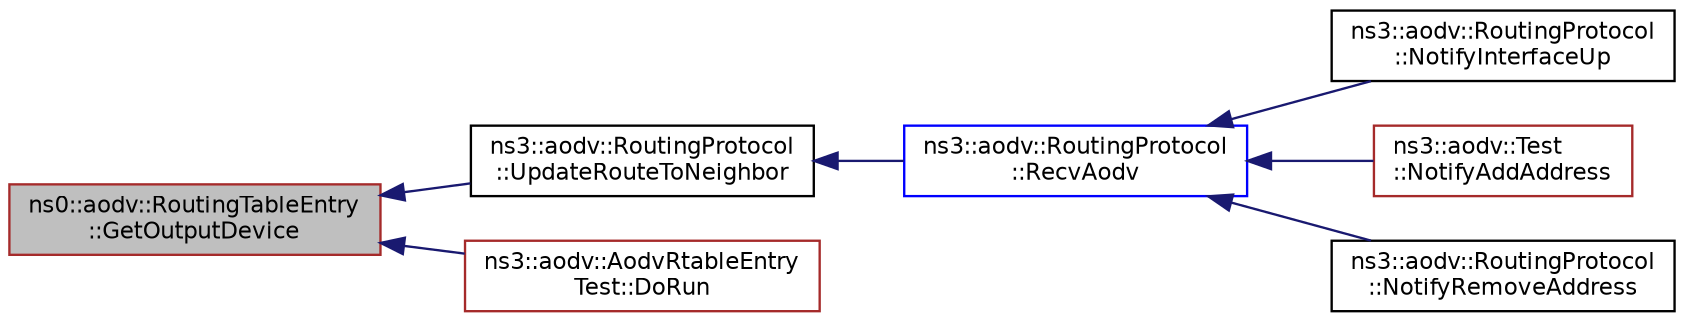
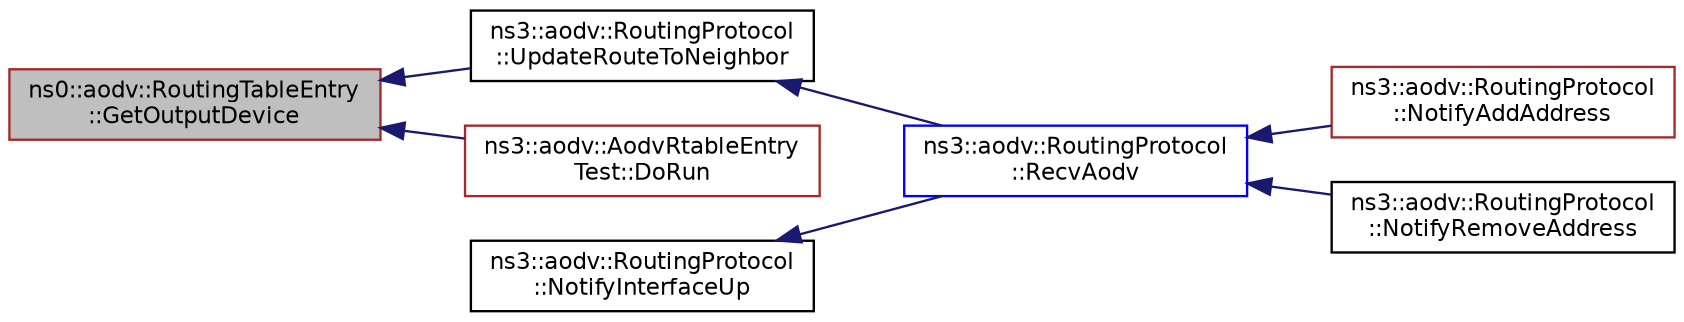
  digraph {
    rankdir=LR
    node [color=brown fillcolor=white fontname=Helvetica fontsize=10 shape=record style=filled]
    edge [color=midnightblue dir=back fontname=Helvetica fontsize=10 labelfontname=Helvetica labelfontsize=10 style=solid]
    n1 [fillcolor=grey75 fontcolor=black height=0.2 label="ns0::aodv::RoutingTableEntry\l::GetOutputDevice" width=0.4]
    n2 [color=black height=0.2 label="ns3::aodv::RoutingProtocol\l::UpdateRouteToNeighbor" width=0.4]
    n3 [height=0.2 label="ns3::aodv::AodvRtableEntry\lTest::DoRun" width=0.4]
    n4 [color=blue height=0.2 label="ns3::aodv::RoutingProtocol\l::RecvAodv" width=0.4]
    n5 [color=black height=0.2 label="ns3::aodv::RoutingProtocol\l::NotifyInterfaceUp" width=0.4]
-   n6 [height=0.2 label="ns3::aodv::Test\l::NotifyAddAddress" width=0.4]
+   n6 [height=0.2 label="ns3::aodv::RoutingProtocol\l::NotifyAddAddress" width=0.4]
    n7 [color=black height=0.2 label="ns3::aodv::RoutingProtocol\l::NotifyRemoveAddress" width=0.4]
    n1 -> n2
    n1 -> n3
    n2 -> n4
-   n4 -> n5
+   n5 -> n4
    n4 -> n6
    n4 -> n7
  }
